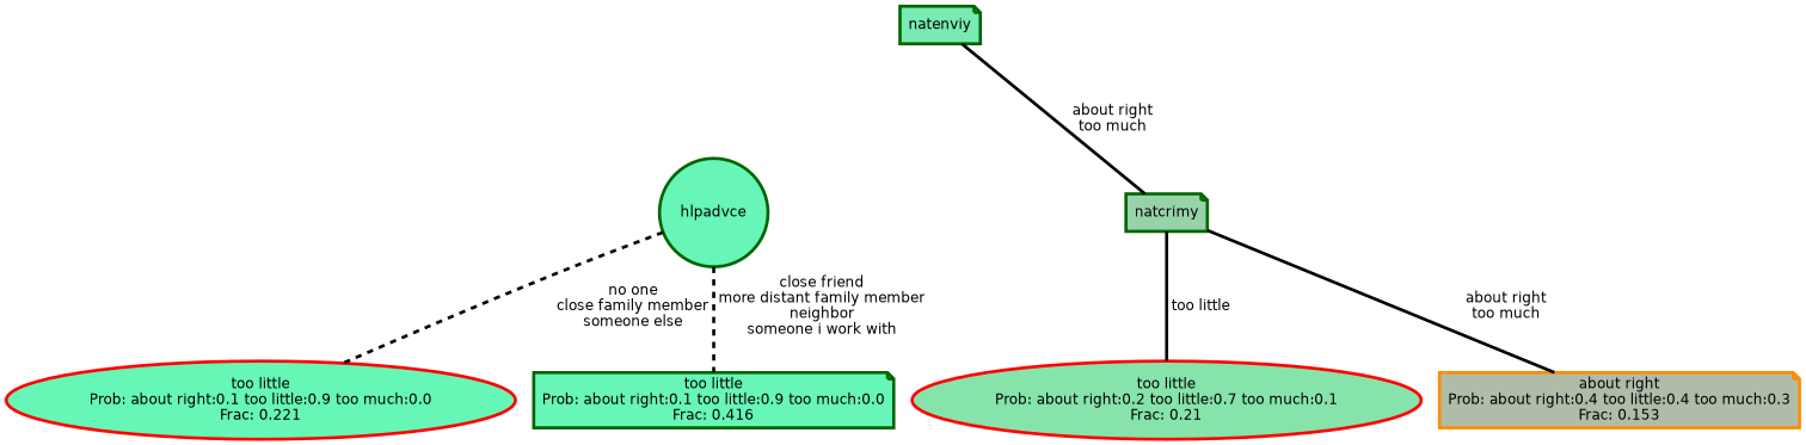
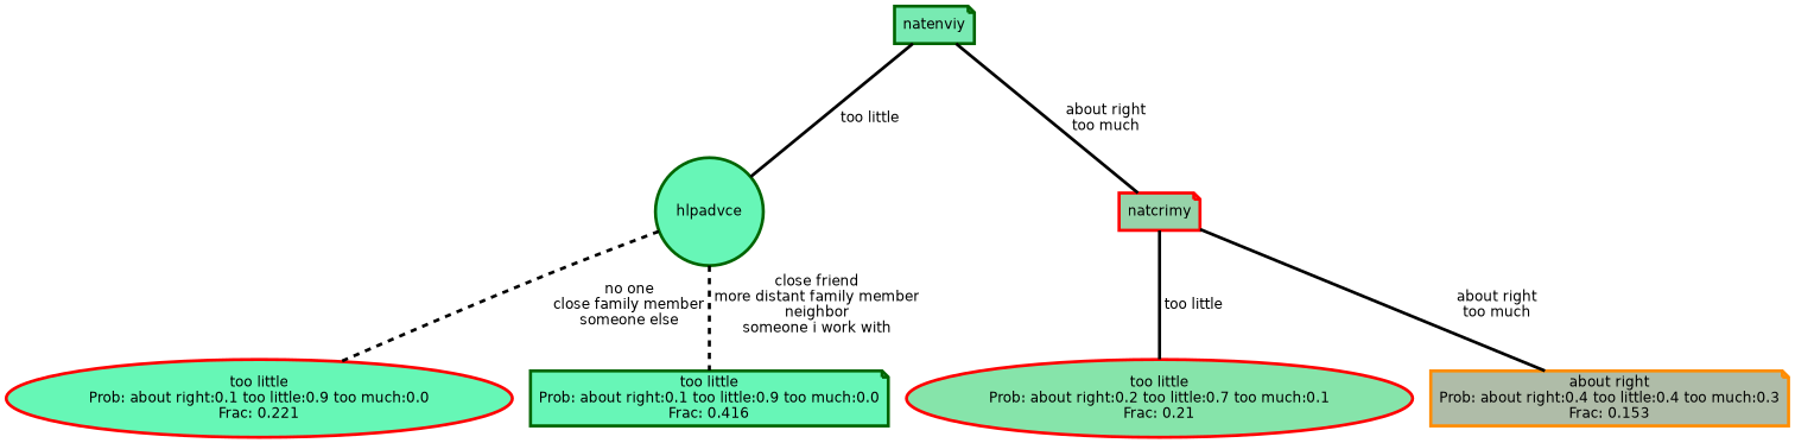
  graph {
    ranksep="0 equally"
    splines=straight
    node [color=red fillcolor="#67f6b7" fontcolor=black fontname=helvetica penwidth=3 shape=note style="filled, rounded"]
    edge [color=black fontname=helvetica penwidth=3 style=bold]
    n1 [fillcolor="#66f7b6" label="too little\nProb: about right:0.1 too little:0.9 too much:0.0\nFrac: 0.221" shape=ellipse]
    n2 [color=darkgreen label=hlpadvce shape=circle]
    n3 [color=darkgreen label="too little\nProb: about right:0.1 too little:0.9 too much:0.0\nFrac: 0.416"]
    n4 [color=darkgreen fillcolor="#78eab2" label=natenviy]
-   n5 [color=darkgreen fillcolor="#97d3a9" label=natcrimy]
+   n5 [fillcolor="#97d3a9" label=natcrimy]
    n6 [fillcolor="#86e4aa" label="too little\nProb: about right:0.2 too little:0.7 too much:0.1\nFrac: 0.21" shape=ellipse]
    n7 [color=darkorange fillcolor="#afbca8" label="about right\nProb: about right:0.4 too little:0.4 too much:0.3\nFrac: 0.153"]
    subgraph sub_1 {
      rank=same
    }
    n2 -- n1 [label=" no one\n close family member\n someone else" style=dashed]
    n2 -- n3 [label=" close friend\n more distant family member\n neighbor\n someone i work with" style=dashed]
+   n4 -- n2 [label=" too little"]
    n4 -- n5 [label=" about right\n too much"]
    n5 -- n6 [label=" too little"]
    n5 -- n7 [label=" about right\n too much"]
  }
